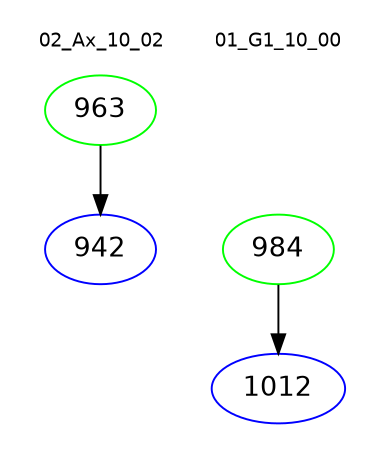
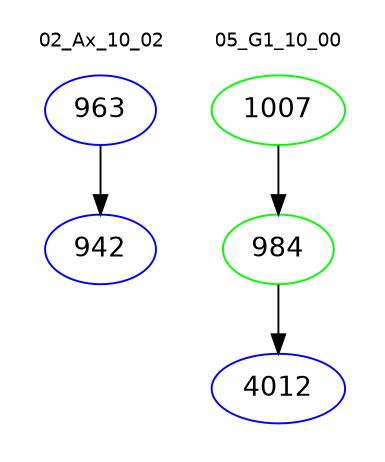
  digraph {
    fontname="DejaVu Sans"
    node [color=green fontname="DejaVu Sans"]
    edge [color=black fontname="DejaVu Sans"]
-   n1 [label=963]
+   n1 [color=blue label=963]
    n2 [color=blue label=942]
+   n3 [label=1007]
    n4 [label=984]
-   n5 [color=blue label=1012]
+   n5 [color=blue label=4012]
    subgraph cluster_1 {
      color=white
      fontsize=10
      label="02_Ax_10_02"
      n1
      n2
    }
    subgraph cluster_2 {
      color=white
      fontsize=10
-     label="01_G1_10_00"
+     label="05_G1_10_00"
+     n3
      n4
      n5
    }
    n1 -> n2
+   n3 -> n4
    n4 -> n5
  }
